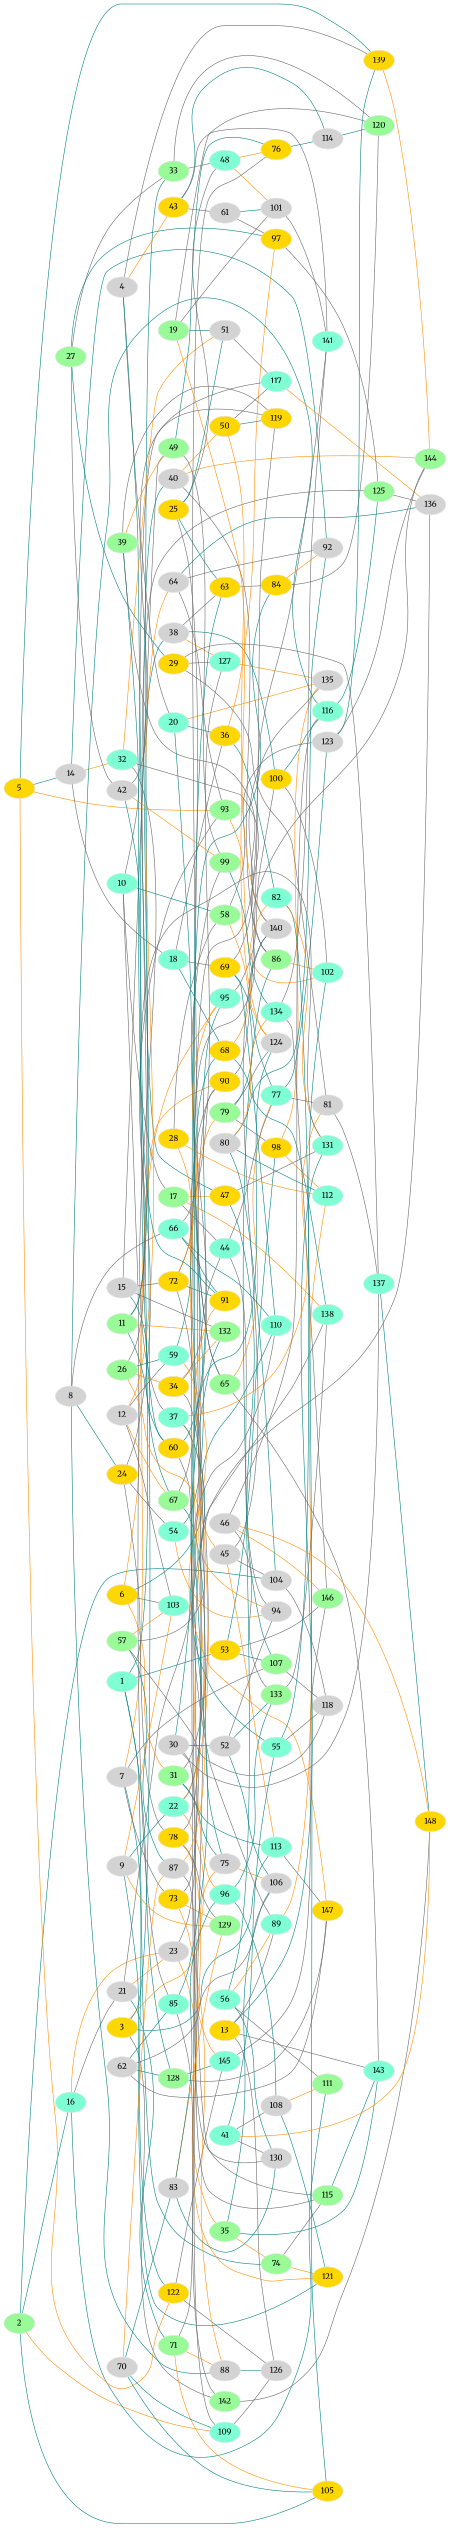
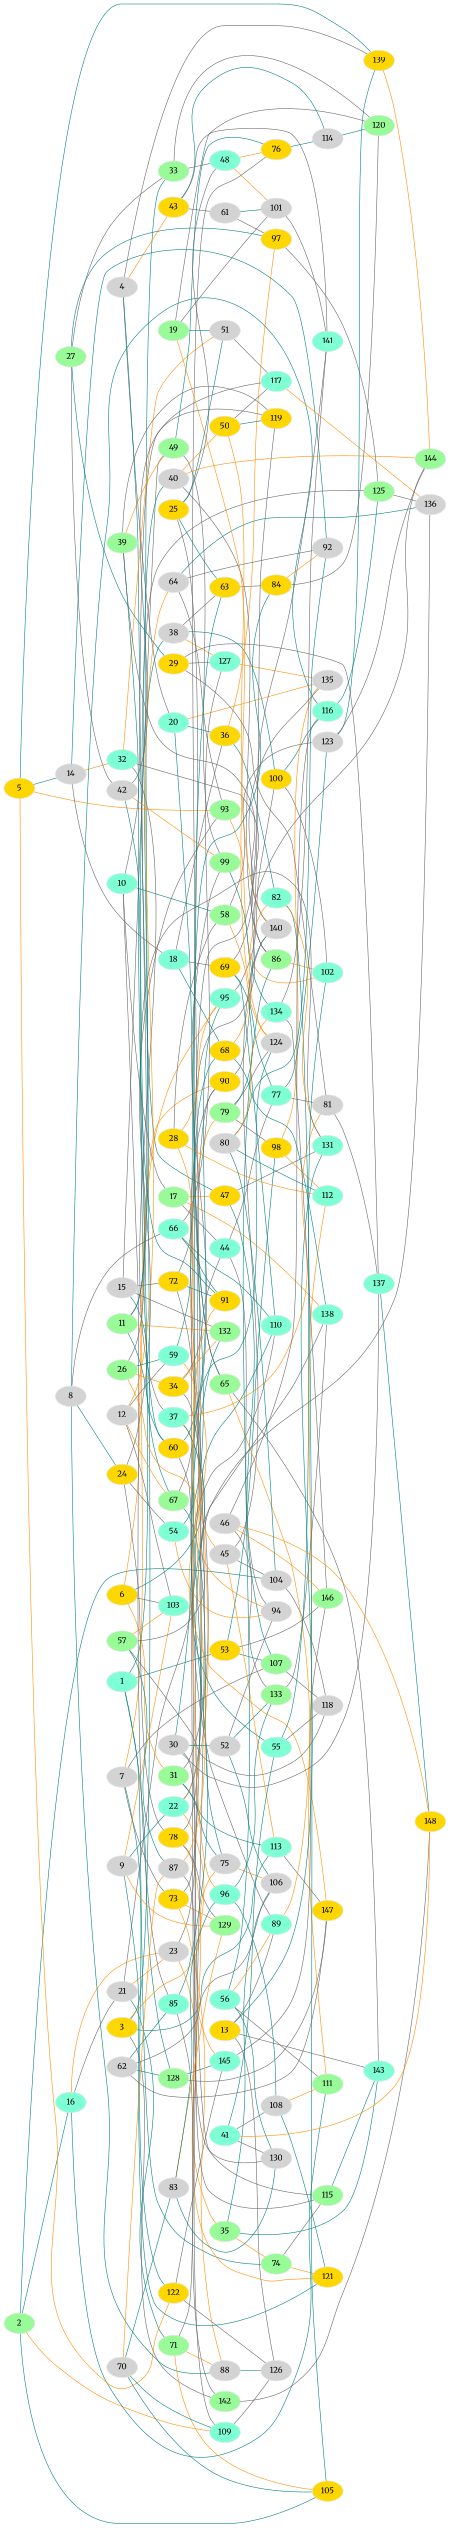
  graph {
    fontname=Merriweather
    rankdir=LR
    node [color=gray90 fillcolor=lightgrey fontname=Merriweather style=filled]
    edge [color=gray40 fontname=Merriweather]
    1 [fillcolor=aquamarine]
    38
    53 [fillcolor=gold]
    74 [fillcolor=palegreen]
    128 [fillcolor=palegreen]
    63 [fillcolor=gold]
    127 [fillcolor=aquamarine]
    100 [fillcolor=gold]
    107 [fillcolor=palegreen]
    146 [fillcolor=palegreen]
    98 [fillcolor=gold]
    121 [fillcolor=gold]
    115 [fillcolor=palegreen]
    145 [fillcolor=aquamarine]
    147 [fillcolor=gold]
    2 [fillcolor=palegreen]
    16 [fillcolor=aquamarine]
    104
    105 [fillcolor=gold]
    109 [fillcolor=aquamarine]
    21
    23
    111 [fillcolor=palegreen]
    118
    126
    3 [fillcolor=gold]
    33 [fillcolor=palegreen]
    75
    113 [fillcolor=aquamarine]
    142 [fillcolor=palegreen]
    120 [fillcolor=palegreen]
    48 [fillcolor=aquamarine]
    106
    148 [fillcolor=gold]
    20 [fillcolor=aquamarine]
    4
    43 [fillcolor=gold]
    47 [fillcolor=gold]
    139 [fillcolor=gold]
    36 [fillcolor=gold]
    65 [fillcolor=palegreen]
    135
    61
    114
    141 [fillcolor=aquamarine]
    131 [fillcolor=aquamarine]
    144 [fillcolor=palegreen]
    5 [fillcolor=gold]
    14
    93 [fillcolor=palegreen]
    122 [fillcolor=gold]
    18 [fillcolor=aquamarine]
    32 [fillcolor=aquamarine]
    92
    102 [fillcolor=aquamarine]
    6 [fillcolor=gold]
    31 [fillcolor=palegreen]
    90 [fillcolor=gold]
    103 [fillcolor=aquamarine]
    110 [fillcolor=aquamarine]
    119 [fillcolor=gold]
    7
    73 [fillcolor=gold]
    95 [fillcolor=aquamarine]
    88
    129 [fillcolor=palegreen]
    76 [fillcolor=gold]
    24 [fillcolor=gold]
    8
    66 [fillcolor=aquamarine]
    116 [fillcolor=aquamarine]
    54 [fillcolor=aquamarine]
    78 [fillcolor=gold]
    91 [fillcolor=gold]
    125 [fillcolor=palegreen]
    9
    22 [fillcolor=aquamarine]
    124
    79 [fillcolor=palegreen]
    10 [fillcolor=aquamarine]
    17 [fillcolor=palegreen]
    58 [fillcolor=palegreen]
    85 [fillcolor=aquamarine]
    117 [fillcolor=aquamarine]
    44 [fillcolor=aquamarine]
    138 [fillcolor=aquamarine]
    123
    132 [fillcolor=palegreen]
    136
    11 [fillcolor=palegreen]
    40
    67 [fillcolor=palegreen]
    86 [fillcolor=palegreen]
    50 [fillcolor=gold]
    99 [fillcolor=palegreen]
    12
    59 [fillcolor=aquamarine]
    64
    84 [fillcolor=gold]
    13 [fillcolor=gold]
    89 [fillcolor=aquamarine]
    143 [fillcolor=aquamarine]
    112 [fillcolor=aquamarine]
    68 [fillcolor=gold]
    69 [fillcolor=gold]
    51
    37 [fillcolor=aquamarine]
    15
    49 [fillcolor=palegreen]
    60 [fillcolor=gold]
    72 [fillcolor=gold]
    71 [fillcolor=palegreen]
    35 [fillcolor=palegreen]
    94
    77 [fillcolor=aquamarine]
    97 [fillcolor=gold]
    82 [fillcolor=aquamarine]
    19 [fillcolor=palegreen]
    101
    140
    25 [fillcolor=gold]
    26 [fillcolor=palegreen]
    34 [fillcolor=gold]
    27 [fillcolor=palegreen]
    29 [fillcolor=gold]
    42
    81
    137 [fillcolor=aquamarine]
    28 [fillcolor=gold]
    96 [fillcolor=aquamarine]
    108
    133 [fillcolor=palegreen]
    30
    52
    130
    45
    55 [fillcolor=aquamarine]
    39 [fillcolor=palegreen]
    41 [fillcolor=aquamarine]
    134 [fillcolor=aquamarine]
    46
    56 [fillcolor=aquamarine]
    57 [fillcolor=palegreen]
    87
    62
    70
    83
    80
    1 -- 38 [color=teal]
    1 -- 53 [color=teal]
    1 -- 74 [color=teal]
    1 -- 128 [color=teal]
    38 -- 63
    38 -- 127 [color=darkorange]
    38 -- 100 [color=teal]
    53 -- 107 [color=teal]
    53 -- 146
    53 -- 98 [color=teal]
    74 -- 121 [color=darkorange]
    74 -- 115
    128 -- 145 [color=teal]
    128 -- 147
    63 -- 84
    127 -- 135 [color=darkorange]
    100 -- 102
    100 -- 116 [color=teal]
    107 -- 118
    98 -- 135 [color=darkorange]
    98 -- 112 [color=darkorange]
    115 -- 143 [color=teal]
    145 -- 146
    2 -- 16 [color=teal]
    2 -- 104 [color=teal]
    2 -- 105 [color=teal]
    2 -- 109 [color=darkorange]
    16 -- 21
    16 -- 23 [color=darkorange]
    16 -- 111 [color=teal]
    104 -- 118
    109 -- 126
    21 -- 23 [color=darkorange]
    21 -- 110
    21 -- 71 [color=teal]
    23 -- 138
    23 -- 35 [color=darkorange]
    3 -- 33 [color=teal]
    3 -- 75 [color=darkorange]
    3 -- 113 [color=teal]
    3 -- 142
    33 -- 120
    33 -- 48
    75 -- 106 [color=darkorange]
    113 -- 147
    142 -- 148
    48 -- 76 [color=darkorange]
    48 -- 101 [color=darkorange]
    20 -- 36 [color=teal]
    20 -- 65 [color=teal]
    20 -- 135 [color=darkorange]
    4 -- 20
    4 -- 43 [color=darkorange]
    4 -- 47 [color=teal]
    4 -- 139
    43 -- 61
    43 -- 114 [color=teal]
    43 -- 141
    47 -- 107 [color=teal]
    47 -- 131
    139 -- 144 [color=darkorange]
    36 -- 97 [color=darkorange]
    36 -- 82 [color=teal]
-   65 -- 77 [color=darkorange]
+   65 -- 111 [color=darkorange]
    65 -- 143
    61 -- 97
    61 -- 101 [color=teal]
    114 -- 120 [color=teal]
    5 -- 139 [color=teal]
    5 -- 14 [color=teal]
    5 -- 93 [color=darkorange]
    5 -- 122 [color=darkorange]
    14 -- 18
    14 -- 32 [color=darkorange]
    14 -- 92 [color=teal]
    93 -- 102 [color=darkorange]
    122 -- 145
    122 -- 126
    18 -- 36
    18 -- 68 [color=teal]
    18 -- 69
    32 -- 86
    32 -- 51 [color=darkorange]
    32 -- 37
    6 -- 31 [color=darkorange]
    6 -- 90 [color=darkorange]
    6 -- 103
    6 -- 110 [color=teal]
    31 -- 75 [color=teal]
    31 -- 113 [color=teal]
    31 -- 90
    90 -- 119
    7 -- 107
    7 -- 122 [color=teal]
    7 -- 73
    7 -- 95 [color=darkorange]
    73 -- 88 [color=darkorange]
    73 -- 129 [color=darkorange]
    73 -- 76
    95 -- 100
    88 -- 126 [color=teal]
    76 -- 114 [color=teal]
    24 -- 93
    24 -- 54
    24 -- 78
    8 -- 88 [color=teal]
    8 -- 24 [color=teal]
    8 -- 66
    8 -- 116 [color=teal]
    66 -- 127
    66 -- 110 [color=teal]
    66 -- 91 [color=teal]
    116 -- 125 [color=teal]
    54 -- 68 [color=teal]
    54 -- 94 [color=darkorange]
    78 -- 121 [color=darkorange]
    78 -- 90
    78 -- 129
    125 -- 136
    9 -- 121 [color=teal]
    9 -- 103 [color=darkorange]
    9 -- 129 [color=darkorange]
    9 -- 22 [color=teal]
    22 -- 145 [color=darkorange]
    22 -- 124 [color=teal]
    22 -- 79 [color=darkorange]
    79 -- 98
    79 -- 124
    79 -- 140 [color=teal]
    10 -- 17
    10 -- 58 [color=teal]
    10 -- 85
    10 -- 117
    17 -- 47 [color=darkorange]
    17 -- 44
    17 -- 138 [color=darkorange]
    58 -- 124 [color=darkorange]
    58 -- 123
    85 -- 142
    85 -- 132 [color=teal]
    117 -- 136 [color=darkorange]
    44 -- 94
    44 -- 77
    123 -- 139 [color=teal]
    123 -- 144
    11 -- 125
    11 -- 132 [color=darkorange]
    11 -- 40 [color=teal]
    11 -- 67 [color=teal]
    40 -- 144 [color=darkorange]
    40 -- 86
    40 -- 50 [color=darkorange]
    67 -- 75 [color=teal]
    67 -- 99
    86 -- 102 [color=darkorange]
    50 -- 119 [color=teal]
    50 -- 117
    50 -- 140 [color=darkorange]
    99 -- 134 [color=teal]
    12 -- 103
    12 -- 67 [color=darkorange]
    12 -- 59
    12 -- 64 [color=darkorange]
    59 -- 147 [color=darkorange]
    59 -- 84 [color=teal]
    64 -- 93
    64 -- 92
    64 -- 136 [color=teal]
    84 -- 120
    84 -- 92 [color=darkorange]
    13 -- 126
    13 -- 131 [color=teal]
    13 -- 89
    13 -- 143
    89 -- 112 [color=darkorange]
    68 -- 138 [color=teal]
    68 -- 82 [color=darkorange]
    69 -- 135
    69 -- 110 [color=teal]
    69 -- 77 [color=teal]
    51 -- 117
    37 -- 81 [color=darkorange]
    37 -- 45 [color=darkorange]
    37 -- 55 [color=teal]
    15 -- 132
    15 -- 49
    15 -- 60 [color=teal]
    15 -- 72
    49 -- 76 [color=teal]
    49 -- 99
    60 -- 115
    60 -- 95 [color=teal]
    72 -- 144
    72 -- 91 [color=teal]
    72 -- 89
    71 -- 105 [color=darkorange]
    71 -- 141
    71 -- 88 [color=darkorange]
    35 -- 74 [color=darkorange]
    35 -- 106 [color=teal]
    35 -- 143 [color=teal]
    77 -- 123 [color=teal]
    77 -- 81
    97 -- 125
    82 -- 105 [color=teal]
    82 -- 131 [color=darkorange]
    19 -- 120
    19 -- 124 [color=darkorange]
    19 -- 51 [color=teal]
    19 -- 101
    101 -- 141
    25 -- 63 [color=teal]
    25 -- 48
    25 -- 65
    25 -- 51 [color=teal]
    26 -- 131
    26 -- 59 [color=teal]
    26 -- 94 [color=darkorange]
    26 -- 34 [color=darkorange]
    34 -- 109
    34 -- 44
    34 -- 132 [color=darkorange]
    27 -- 33
    27 -- 97 [color=teal]
    27 -- 29 [color=teal]
    27 -- 42
    29 -- 127
    29 -- 81
    29 -- 137
    42 -- 119
    42 -- 99 [color=darkorange]
    42 -- 60 [color=teal]
    81 -- 137
    137 -- 148 [color=teal]
-   72 -- 95 [color=darkorange]
+   28 -- 95 [color=darkorange]
    28 -- 58
    28 -- 112 [color=darkorange]
    28 -- 96 [color=darkorange]
    96 -- 108 [color=teal]
    96 -- 133 [color=teal]
    108 -- 121 [color=teal]
    108 -- 111 [color=darkorange]
    133 -- 138
    30 -- 63 [color=teal]
    30 -- 137
    30 -- 52 [color=teal]
    30 -- 130
    52 -- 106 [color=teal]
    52 -- 94
    52 -- 133 [color=teal]
    45 -- 104
    45 -- 113 [color=darkorange]
    45 -- 140
    55 -- 118
    55 -- 102 [color=teal]
    39 -- 119
    39 -- 91 [color=teal]
    39 -- 49 [color=darkorange]
    39 -- 140
    41 -- 148 [color=darkorange]
    41 -- 108
    41 -- 130
    41 -- 55 [color=teal]
    134 -- 146
    134 -- 141
    46 -- 146 [color=darkorange]
    46 -- 148 [color=darkorange]
    46 -- 116
    46 -- 133
    56 -- 111
    56 -- 86 [color=teal]
    56 -- 89 [color=darkorange]
    56 -- 130 [color=teal]
    57 -- 118
    57 -- 103 [color=darkorange]
    57 -- 136
    57 -- 87 [color=teal]
    87 -- 115
    87 -- 91 [color=darkorange]
    62 -- 128 [color=teal]
    62 -- 147
    62 -- 106
    62 -- 85 [color=teal]
    70 -- 105 [color=teal]
    70 -- 109 [color=teal]
    70 -- 87 [color=darkorange]
    70 -- 83 [color=teal]
    83 -- 129 [color=darkorange]
    83 -- 96 [color=teal]
    83 -- 130 [color=teal]
    80 -- 104 [color=teal]
    80 -- 92 [color=teal]
    80 -- 112 [color=teal]
    80 -- 134 [color=darkorange]
  }
